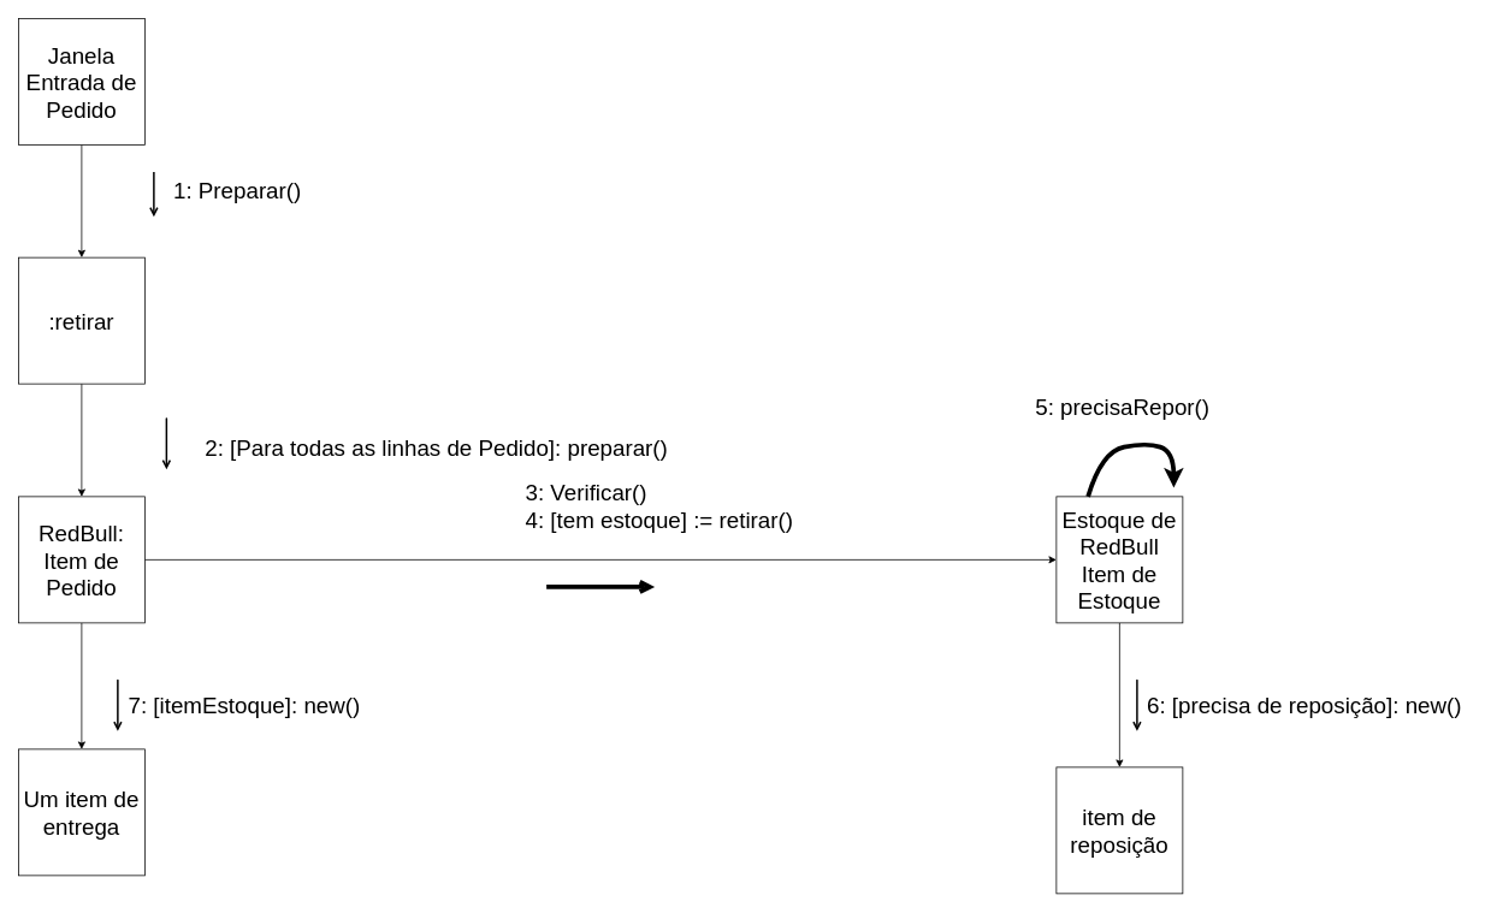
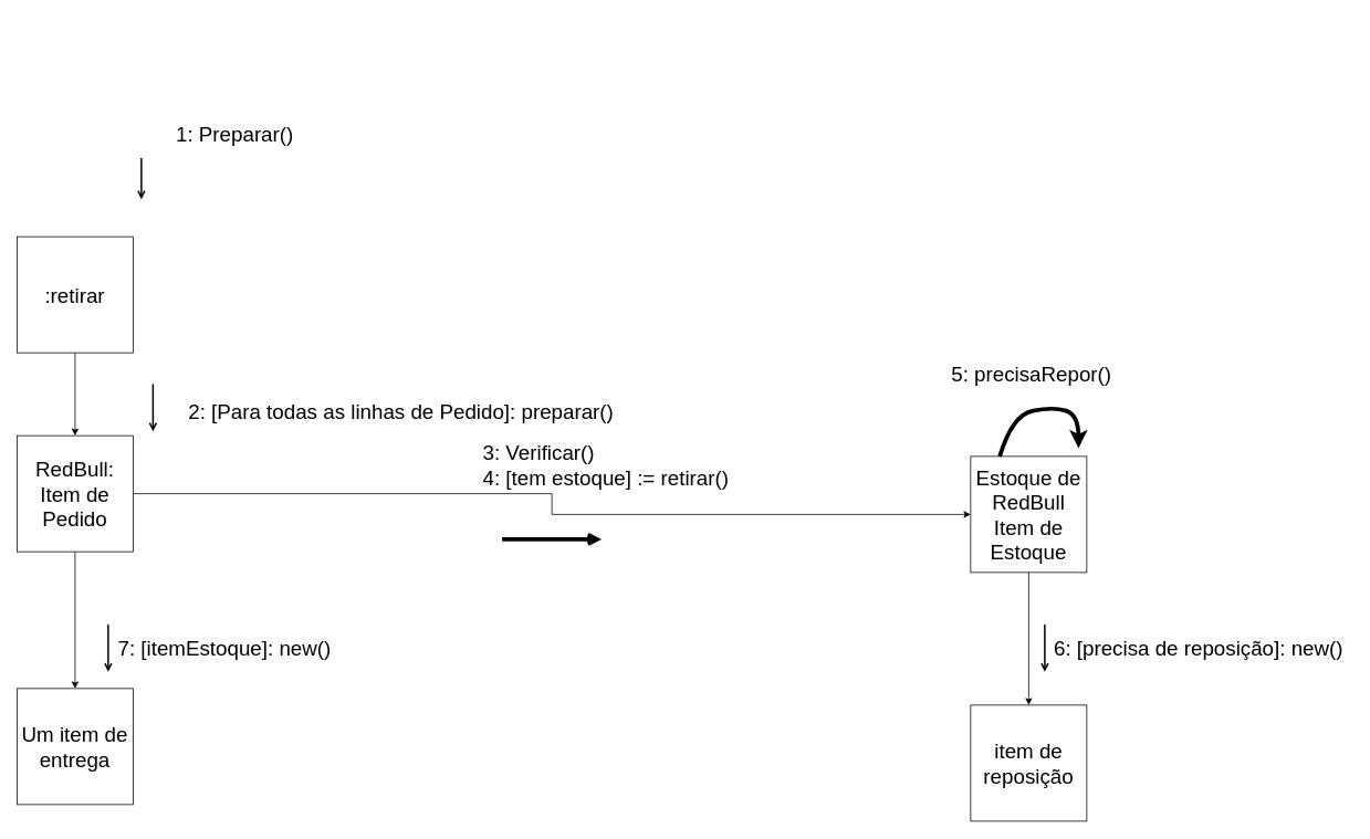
  <mxCell id="0" />
  <mxCell id="1" parent="0" />
- <mxCell id="2" value="" style="edgeStyle=orthogonalEdgeStyle;rounded=0;orthogonalLoop=1;jettySize=auto;html=1;fontSize=25;" edge="1" parent="1" source="3" target="5"><mxGeometry relative="1" as="geometry" /></mxCell>
- <mxCell id="3" value="Janela&lt;br&gt;Entrada de Pedido&lt;br&gt;" style="whiteSpace=wrap;html=1;aspect=fixed;fontSize=25;" vertex="1" parent="1"><mxGeometry x="20" y="20" width="140" height="140" as="geometry" /></mxCell>
  <mxCell id="4" value="" style="edgeStyle=orthogonalEdgeStyle;rounded=0;orthogonalLoop=1;jettySize=auto;html=1;fontSize=25;" edge="1" parent="1" source="5" target="8"><mxGeometry relative="1" as="geometry" /></mxCell>
  <mxCell id="5" value=":retirar&lt;br&gt;" style="whiteSpace=wrap;html=1;aspect=fixed;fontSize=25;" vertex="1" parent="1"><mxGeometry x="20" y="285" width="140" height="140" as="geometry" /></mxCell>
  <mxCell id="6" value="" style="edgeStyle=orthogonalEdgeStyle;rounded=0;orthogonalLoop=1;jettySize=auto;html=1;fontSize=25;" edge="1" parent="1" source="8" target="12"><mxGeometry relative="1" as="geometry" /></mxCell>
  <mxCell id="7" value="" style="edgeStyle=orthogonalEdgeStyle;rounded=0;orthogonalLoop=1;jettySize=auto;html=1;fontSize=25;" edge="1" parent="1" source="8" target="10"><mxGeometry relative="1" as="geometry" /></mxCell>
- <mxCell id="8" value="RedBull:&lt;br&gt;Item de Pedido&lt;br&gt;" style="whiteSpace=wrap;html=1;aspect=fixed;fontSize=25;" vertex="1" parent="1"><mxGeometry x="20" y="550" width="140" height="140" as="geometry" /></mxCell>
+ <mxCell id="8" value="RedBull:&lt;br&gt;Item de Pedido&lt;br&gt;" style="whiteSpace=wrap;html=1;aspect=fixed;fontSize=25;" vertex="1" parent="1"><mxGeometry x="20" y="525" width="140" height="140" as="geometry" /></mxCell>
  <mxCell id="9" value="" style="edgeStyle=orthogonalEdgeStyle;rounded=0;orthogonalLoop=1;jettySize=auto;html=1;fontSize=25;" edge="1" parent="1" source="10" target="11"><mxGeometry relative="1" as="geometry" /></mxCell>
  <mxCell id="10" value="Estoque de RedBull&lt;br&gt;Item de Estoque&lt;br&gt;" style="whiteSpace=wrap;html=1;aspect=fixed;fontSize=25;" vertex="1" parent="1"><mxGeometry x="1170" y="550" width="140" height="140" as="geometry" /></mxCell>
  <mxCell id="11" value="item de reposição&lt;br&gt;" style="whiteSpace=wrap;html=1;aspect=fixed;fontSize=25;" vertex="1" parent="1"><mxGeometry x="1170" y="850" width="140" height="140" as="geometry" /></mxCell>
  <mxCell id="12" value="Um item de entrega&lt;br&gt;" style="whiteSpace=wrap;html=1;aspect=fixed;fontSize=25;" vertex="1" parent="1"><mxGeometry x="20" y="830" width="140" height="140" as="geometry" /></mxCell>
- <mxCell id="13" value="1: Preparar()" style="text;html=1;strokeColor=none;fillColor=none;align=left;verticalAlign=middle;whiteSpace=wrap;rounded=0;fontSize=25;" vertex="1" parent="1"><mxGeometry x="190" y="200" width="150" height="20" as="geometry" /></mxCell>
+ <mxCell id="13" value="1: Preparar()" style="text;html=1;strokeColor=none;fillColor=none;align=left;verticalAlign=middle;whiteSpace=wrap;rounded=0;fontSize=25;" vertex="1" parent="1"><mxGeometry x="210" y="150" width="150" height="20" as="geometry" /></mxCell>
  <mxCell id="14" value="&lt;div style=&quot;text-align: left&quot;&gt;&lt;span&gt;2: [Para todas as linhas de Pedido]: preparar()&lt;/span&gt;&lt;/div&gt;" style="text;html=1;strokeColor=none;fillColor=none;align=left;verticalAlign=middle;whiteSpace=wrap;rounded=0;fontSize=25;" vertex="1" parent="1"><mxGeometry x="225" y="480" width="540" height="30" as="geometry" /></mxCell>
  <mxCell id="15" value="3: Verificar()&lt;br&gt;4: [tem estoque] := retirar()&lt;br&gt;" style="text;html=1;strokeColor=none;fillColor=none;align=left;verticalAlign=middle;whiteSpace=wrap;rounded=0;fontSize=25;" vertex="1" parent="1"><mxGeometry x="580" y="530" width="320" height="60" as="geometry" /></mxCell>
  <mxCell id="16" value="5: precisaRepor()" style="text;html=1;strokeColor=none;fillColor=none;align=left;verticalAlign=middle;whiteSpace=wrap;rounded=0;fontSize=25;" vertex="1" parent="1"><mxGeometry x="1145" y="440" width="230" height="20" as="geometry" /></mxCell>
  <mxCell id="17" value="6: [precisa de reposição]: new()" style="text;html=1;strokeColor=none;fillColor=none;align=center;verticalAlign=middle;whiteSpace=wrap;rounded=0;fontSize=25;" vertex="1" parent="1"><mxGeometry x="1260" y="750" width="370" height="60" as="geometry" /></mxCell>
  <mxCell id="18" value="7: [itemEstoque]: new()" style="text;html=1;strokeColor=none;fillColor=none;align=left;verticalAlign=middle;whiteSpace=wrap;rounded=0;fontSize=25;" vertex="1" parent="1"><mxGeometry x="140" y="770" width="280" height="20" as="geometry" /></mxCell>
  <mxCell id="19" value="" style="endArrow=open;html=1;fontSize=25;strokeWidth=2;startArrow=none;startFill=0;endFill=0;" edge="1" parent="1"><mxGeometry width="50" height="50" relative="1" as="geometry"><mxPoint x="170" y="190" as="sourcePoint" /><mxPoint x="170" y="240" as="targetPoint" /></mxGeometry></mxCell>
  <mxCell id="20" value="" style="endArrow=open;html=1;fontSize=25;strokeWidth=2;startArrow=none;startFill=0;endFill=0;" edge="1" parent="1"><mxGeometry width="50" height="50" relative="1" as="geometry"><mxPoint x="184" y="470" as="sourcePoint" /><mxPoint x="184" y="520" as="targetPoint" /><Array as="points"><mxPoint x="184" y="460" /></Array></mxGeometry></mxCell>
  <mxCell id="21" value="" style="endArrow=open;html=1;fontSize=25;strokeWidth=2;startArrow=none;startFill=0;endFill=0;" edge="1" parent="1"><mxGeometry width="50" height="50" relative="1" as="geometry"><mxPoint x="130" y="760" as="sourcePoint" /><mxPoint x="130" y="810" as="targetPoint" /><Array as="points"><mxPoint x="130" y="750" /></Array></mxGeometry></mxCell>
  <mxCell id="22" value="" style="endArrow=open;html=1;fontSize=25;strokeWidth=2;startArrow=none;startFill=0;endFill=0;" edge="1" parent="1"><mxGeometry width="50" height="50" relative="1" as="geometry"><mxPoint x="1259.357" y="760" as="sourcePoint" /><mxPoint x="1259.357" y="810" as="targetPoint" /><Array as="points"><mxPoint x="1259.357" y="750" /><mxPoint x="1259.357" y="780" /></Array></mxGeometry></mxCell>
  <mxCell id="23" value="" style="endArrow=open;html=1;fontSize=25;strokeWidth=5;startArrow=none;startFill=0;endFill=0;" edge="1" parent="1"><mxGeometry width="50" height="50" relative="1" as="geometry"><mxPoint x="605" y="650" as="sourcePoint" /><mxPoint x="725" y="650" as="targetPoint" /><Array as="points"><mxPoint x="605" y="650" /></Array></mxGeometry></mxCell>
  <mxCell id="24" value="" style="curved=1;endArrow=classic;html=1;strokeWidth=5;fontSize=25;exitX=0.25;exitY=0;exitDx=0;exitDy=0;" edge="1" parent="1" source="10"><mxGeometry width="50" height="50" relative="1" as="geometry"><mxPoint x="1200" y="513.5" as="sourcePoint" /><mxPoint x="1300" y="540" as="targetPoint" /><Array as="points"><mxPoint x="1220" y="500" /><mxPoint x="1270" y="490" /><mxPoint x="1300" y="500" /></Array></mxGeometry></mxCell>
